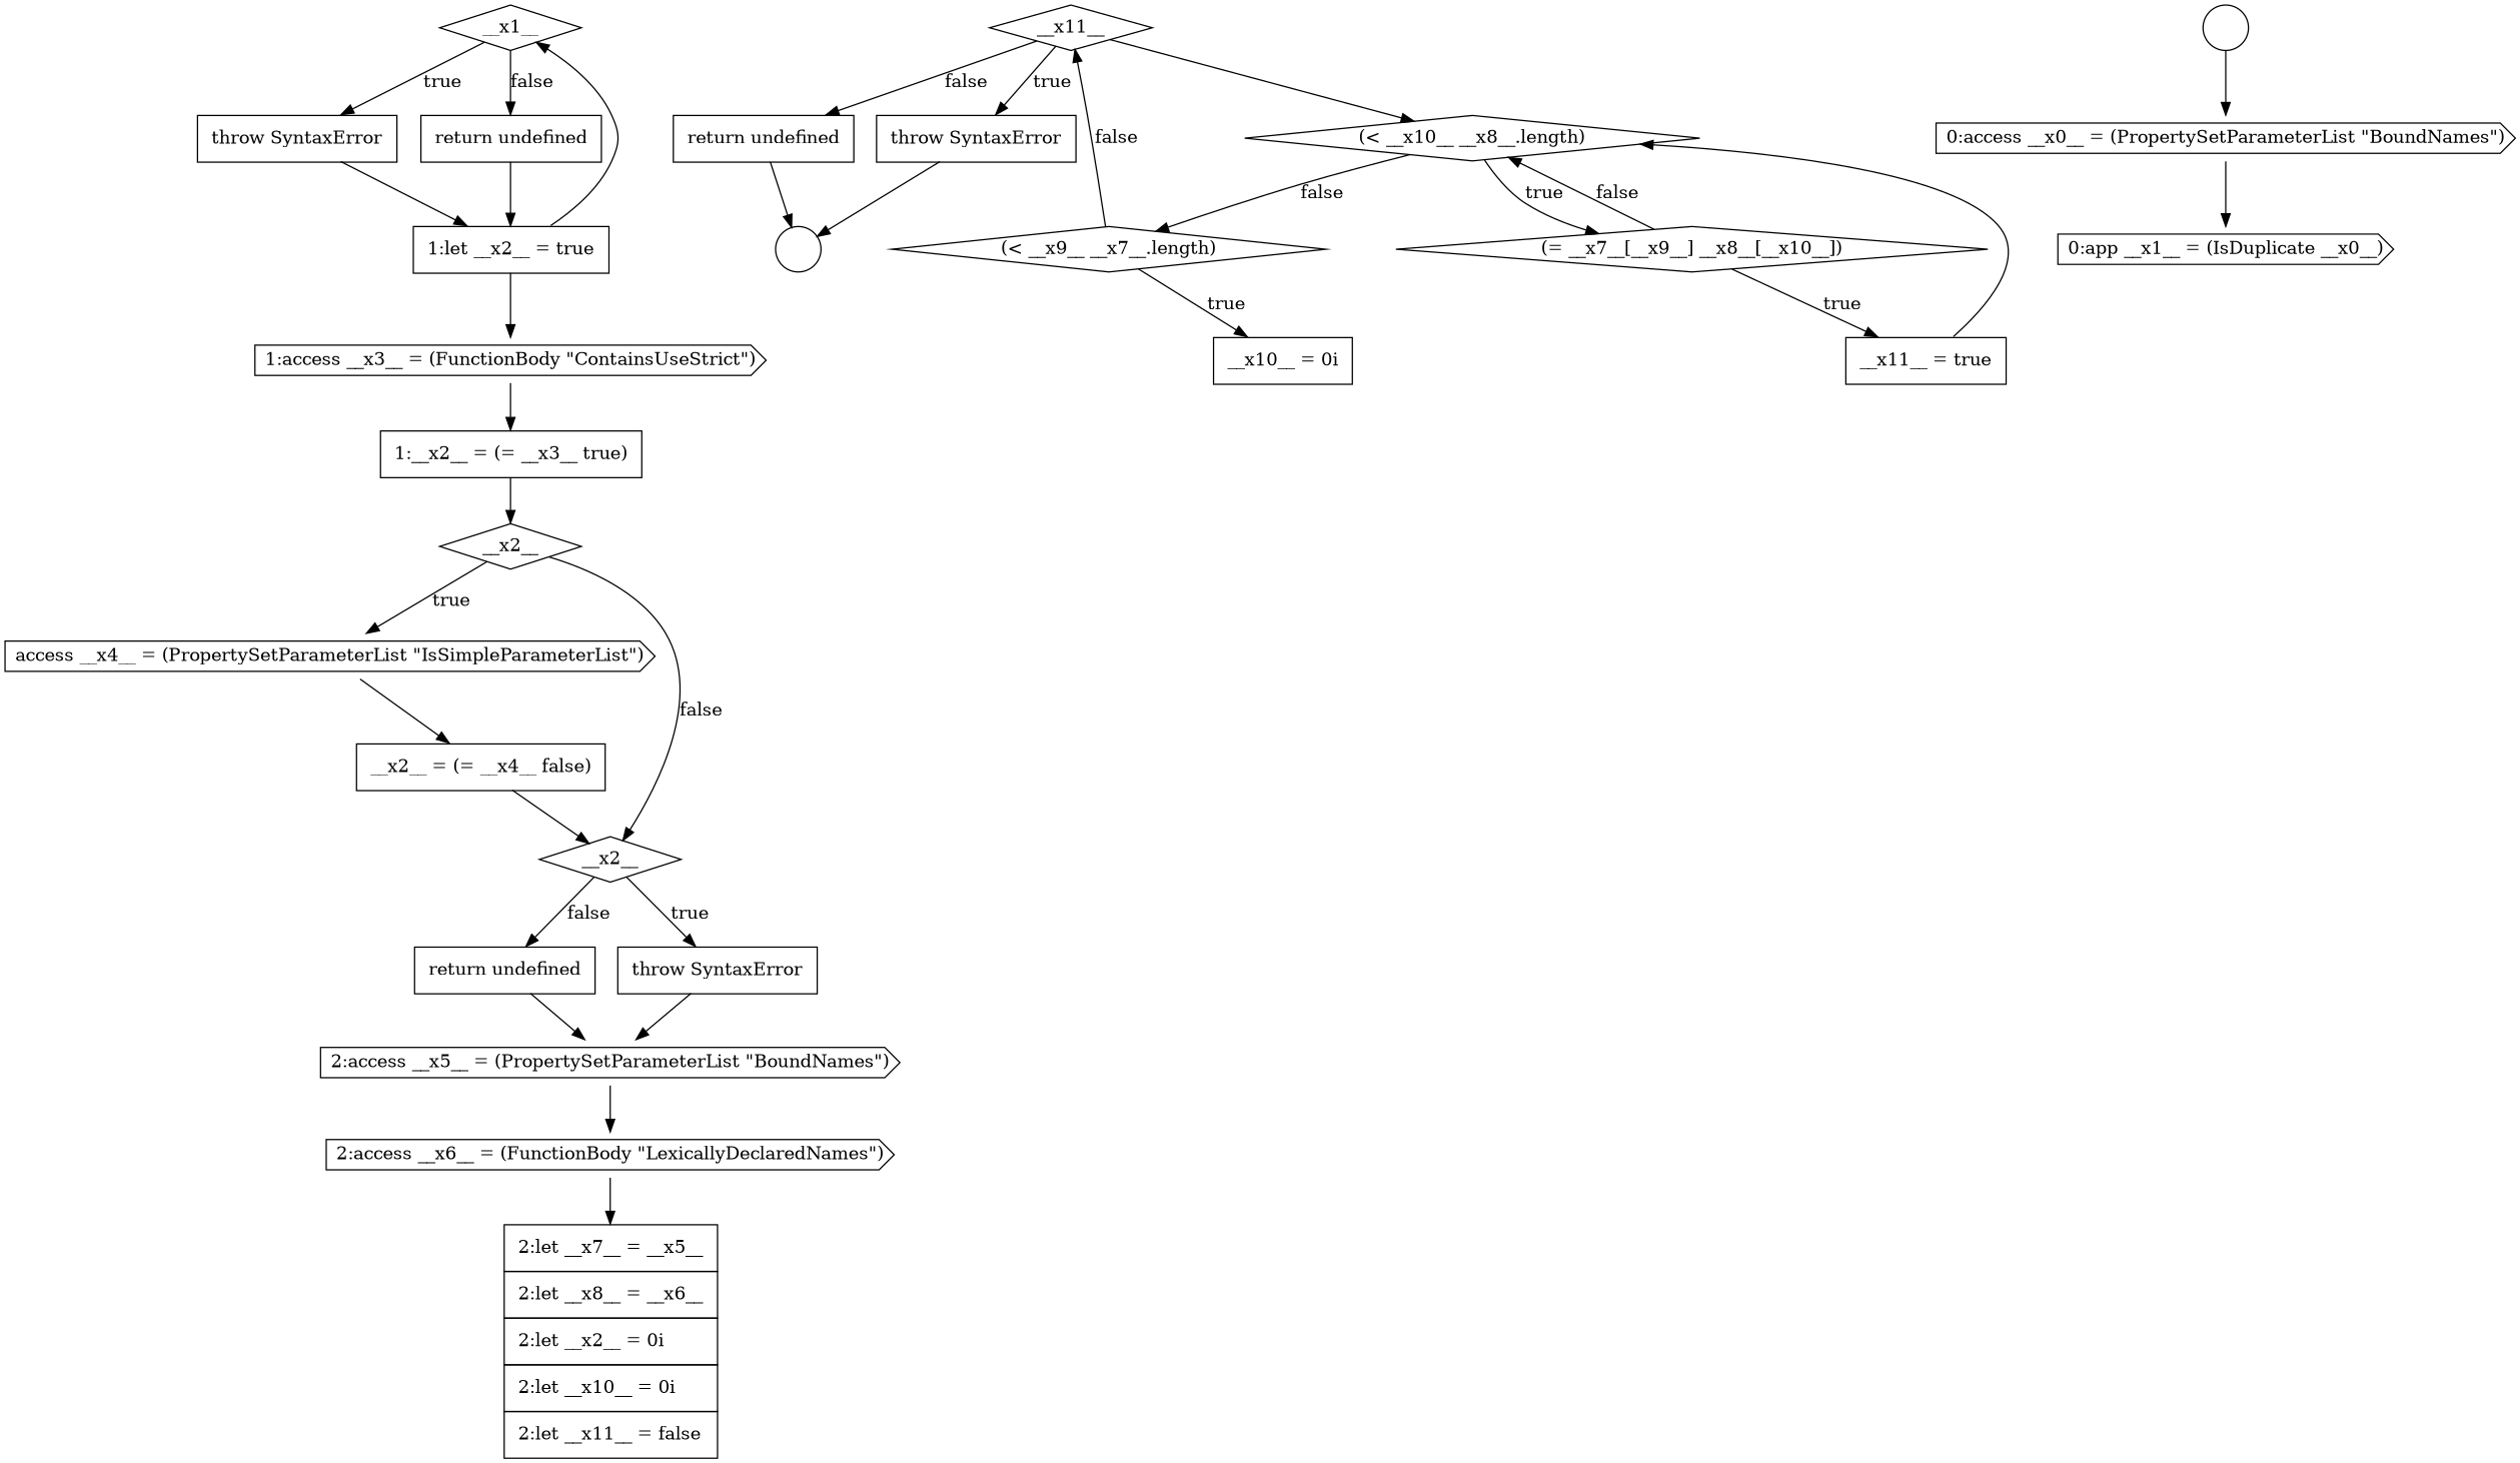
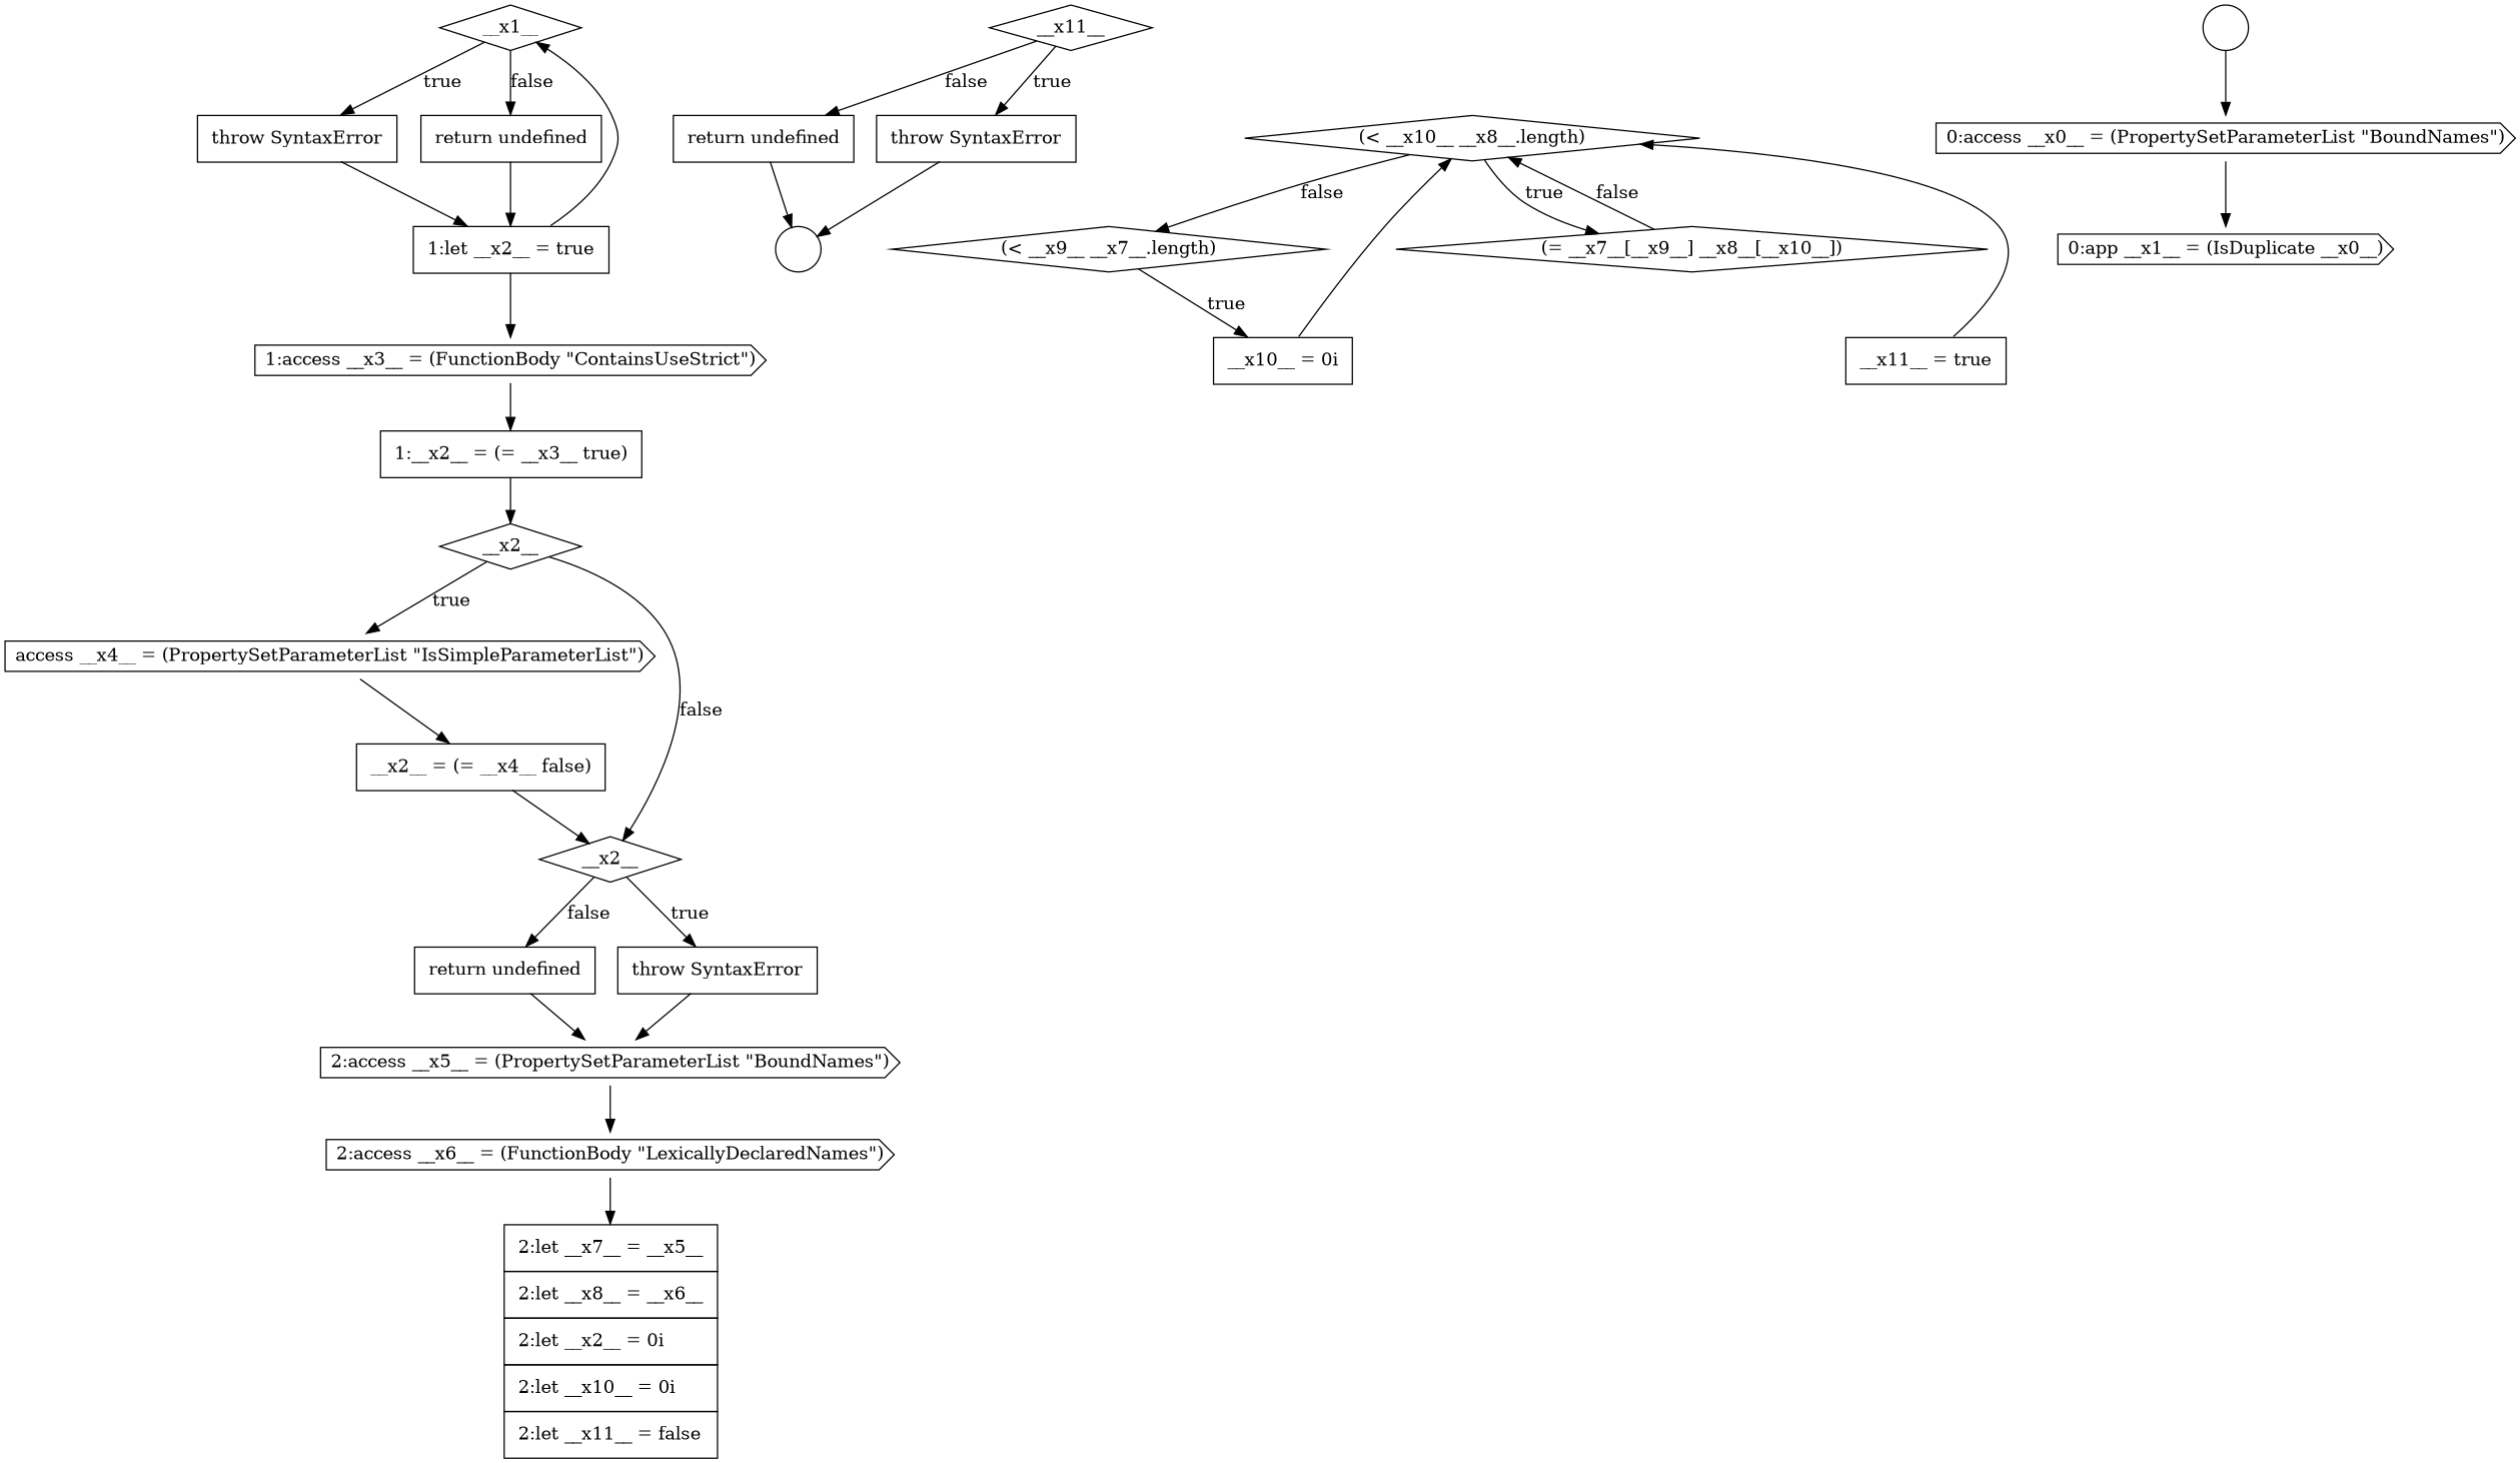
  digraph {
    node [color=black fillcolor=white shape=none style=filled]
    edge [color=black]
    n1 [label=<<font color="black">__x1__</font>> shape=diamond]
    n2 [label=<<font color="black">     <table border="0" cellborder="1" cellspacing="0" cellpadding="10">       <tr><td align="left">throw SyntaxError</td></tr>     </table>   </font>> margin=0]
    n3 [label=<<font color="black">     <table border="0" cellborder="1" cellspacing="0" cellpadding="10">       <tr><td align="left">return undefined</td></tr>     </table>   </font>> margin=0]
    n4 [label=<<font color="black">     <table border="0" cellborder="1" cellspacing="0" cellpadding="10">       <tr><td align="left">1:let __x2__ = true</td></tr>     </table>   </font>> margin=0]
    n5 [label=<<font color="black">     <table border="0" cellborder="1" cellspacing="0" cellpadding="10">       <tr><td align="left">return undefined</td></tr>     </table>   </font>> margin=0]
    n6 [label=" " shape=circle]
    n7 [label=<<font color="black">     <table border="0" cellborder="1" cellspacing="0" cellpadding="10">       <tr><td align="left">throw SyntaxError</td></tr>     </table>   </font>> margin=0]
    n8 [label=<<font color="black">access __x4__ = (PropertySetParameterList &quot;IsSimpleParameterList&quot;)</font>> shape=cds]
    n9 [label=<<font color="black">     <table border="0" cellborder="1" cellspacing="0" cellpadding="10">       <tr><td align="left">__x2__ = (= __x4__ false)</td></tr>     </table>   </font>> margin=0]
    n10 [label=<<font color="black">__x2__</font>> shape=diamond]
    n11 [label=" " shape=circle]
    n12 [label=<<font color="black">0:access __x0__ = (PropertySetParameterList &quot;BoundNames&quot;)</font>> shape=cds]
    n13 [label=<<font color="black">0:app __x1__ = (IsDuplicate __x0__)</font>> shape=cds]
    n14 [label=<<font color="black">(= __x7__[__x9__] __x8__[__x10__])</font>> shape=diamond]
    n15 [label=<<font color="black">(&lt; __x10__ __x8__.length)</font>> shape=diamond]
    n16 [label=<<font color="black">     <table border="0" cellborder="1" cellspacing="0" cellpadding="10">       <tr><td align="left">__x11__ = true</td></tr>     </table>   </font>> margin=0]
    n17 [label=<<font color="black">(&lt; __x9__ __x7__.length)</font>> shape=diamond]
    n18 [label=<<font color="black">__x2__</font>> shape=diamond]
    n19 [label=<<font color="black">     <table border="0" cellborder="1" cellspacing="0" cellpadding="10">       <tr><td align="left">return undefined</td></tr>     </table>   </font>> margin=0]
    n20 [label=<<font color="black">     <table border="0" cellborder="1" cellspacing="0" cellpadding="10">       <tr><td align="left">throw SyntaxError</td></tr>     </table>   </font>> margin=0]
    n21 [label=<<font color="black">2:access __x6__ = (FunctionBody &quot;LexicallyDeclaredNames&quot;)</font>> shape=cds]
    n22 [label=<<font color="black">     <table border="0" cellborder="1" cellspacing="0" cellpadding="10">       <tr><td align="left">2:let __x7__ = __x5__</td></tr>       <tr><td align="left">2:let __x8__ = __x6__</td></tr>       <tr><td align="left">2:let __x2__ = 0i</td></tr>       <tr><td align="left">2:let __x10__ = 0i</td></tr>       <tr><td align="left">2:let __x11__ = false</td></tr>     </table>   </font>> margin=0]
    n23 [label=<<font color="black">__x11__</font>> shape=diamond]
    n24 [label=<<font color="black">1:access __x3__ = (FunctionBody &quot;ContainsUseStrict&quot;)</font>> shape=cds]
    n25 [label=<<font color="black">     <table border="0" cellborder="1" cellspacing="0" cellpadding="10">       <tr><td align="left">1:__x2__ = (= __x3__ true)</td></tr>     </table>   </font>> margin=0]
    n26 [label=<<font color="black">2:access __x5__ = (PropertySetParameterList &quot;BoundNames&quot;)</font>> shape=cds]
    n27 [label=<<font color="black">     <table border="0" cellborder="1" cellspacing="0" cellpadding="10">       <tr><td align="left">__x10__ = 0i</td></tr>     </table>   </font>> margin=0]
    n1 -> n2 [label=<<font color="black">true</font>>]
    n1 -> n3 [label=<<font color="black">false</font>>]
    n2 -> n4
    n3 -> n4
    n4 -> n1
    n4 -> n24
    n5 -> n6
    n7 -> n6
    n8 -> n9
    n9 -> n10
    n10 -> n19 [label=<<font color="black">false</font>>]
    n10 -> n20 [label=<<font color="black">true</font>>]
    n11 -> n12
    n12 -> n13
    n14 -> n15 [label=<<font color="black">false</font>>]
-   n14 -> n16 [label=<<font color="black">true</font>>]
    n15 -> n14 [label=<<font color="black">true</font>>]
    n15 -> n17 [label=<<font color="black">false</font>>]
    n16 -> n15
-   n17 -> n23 [label=<<font color="black">false</font>>]
    n17 -> n27 [label=<<font color="black">true</font>>]
    n18 -> n8 [label=<<font color="black">true</font>>]
    n18 -> n10 [label=<<font color="black">false</font>>]
    n19 -> n26
    n20 -> n26
    n21 -> n22
    n23 -> n5 [label=<<font color="black">false</font>>]
    n23 -> n7 [label=<<font color="black">true</font>>]
    n24 -> n25
    n25 -> n18
    n26 -> n21
-   n23 -> n15
+   n27 -> n15
  }
